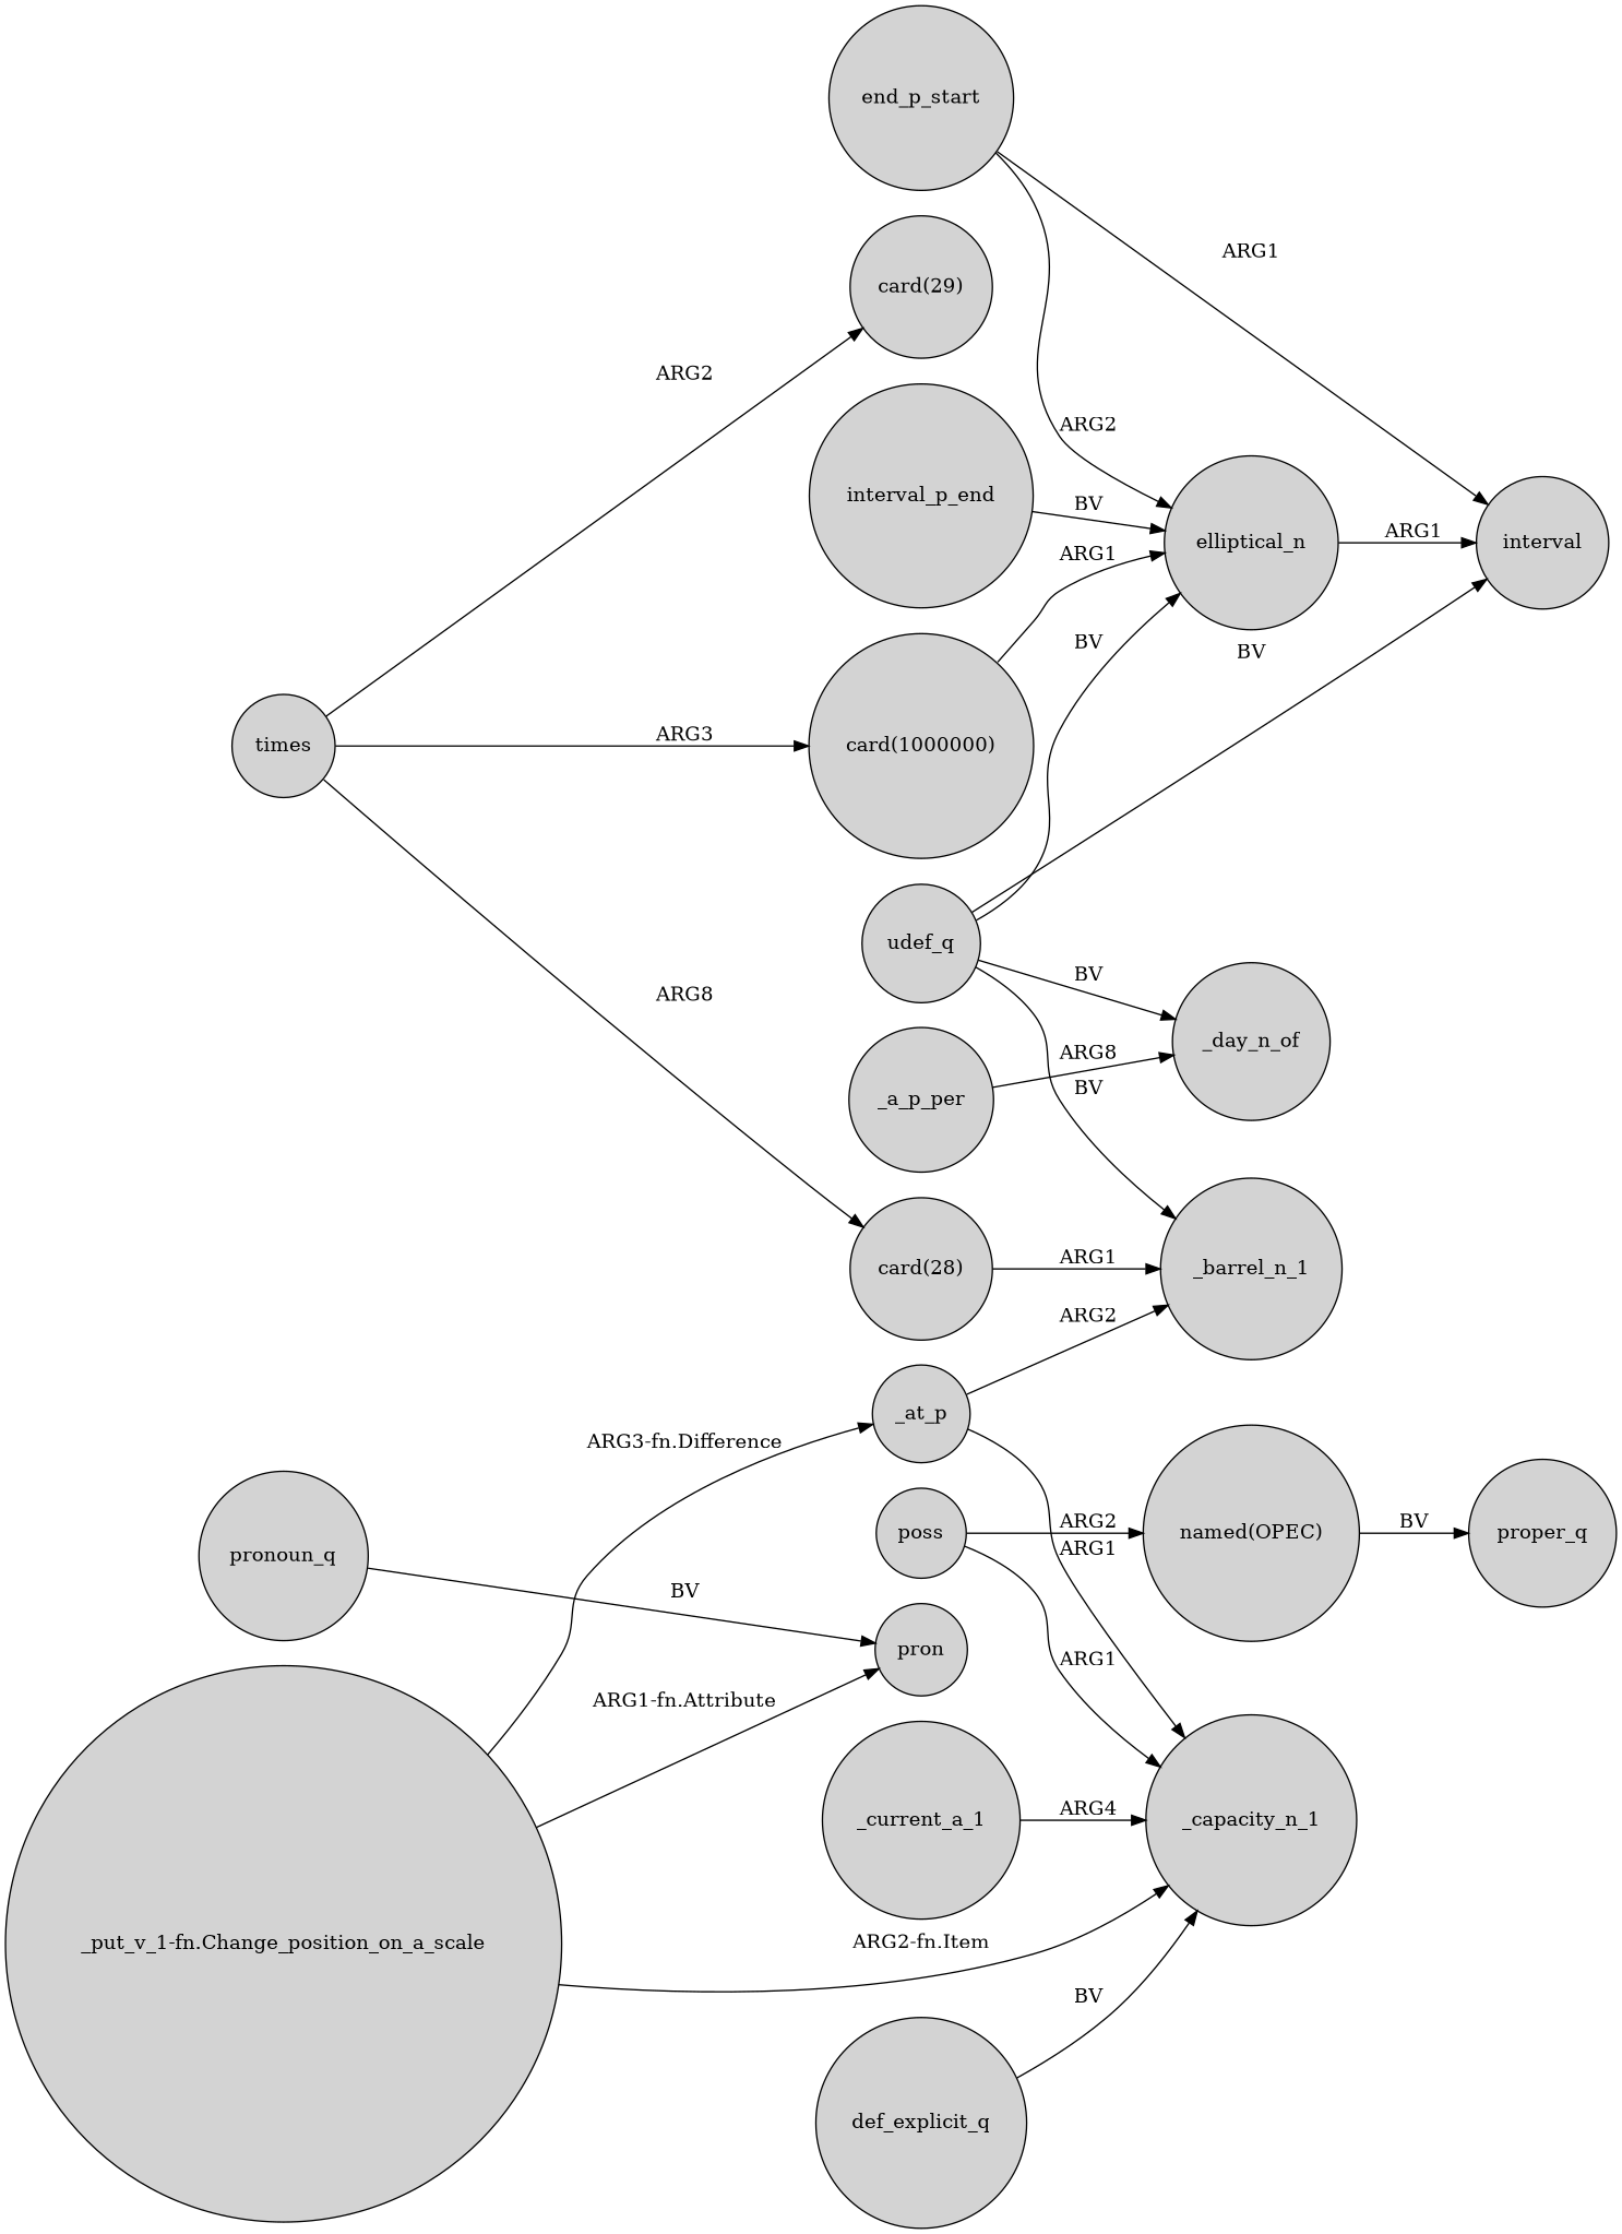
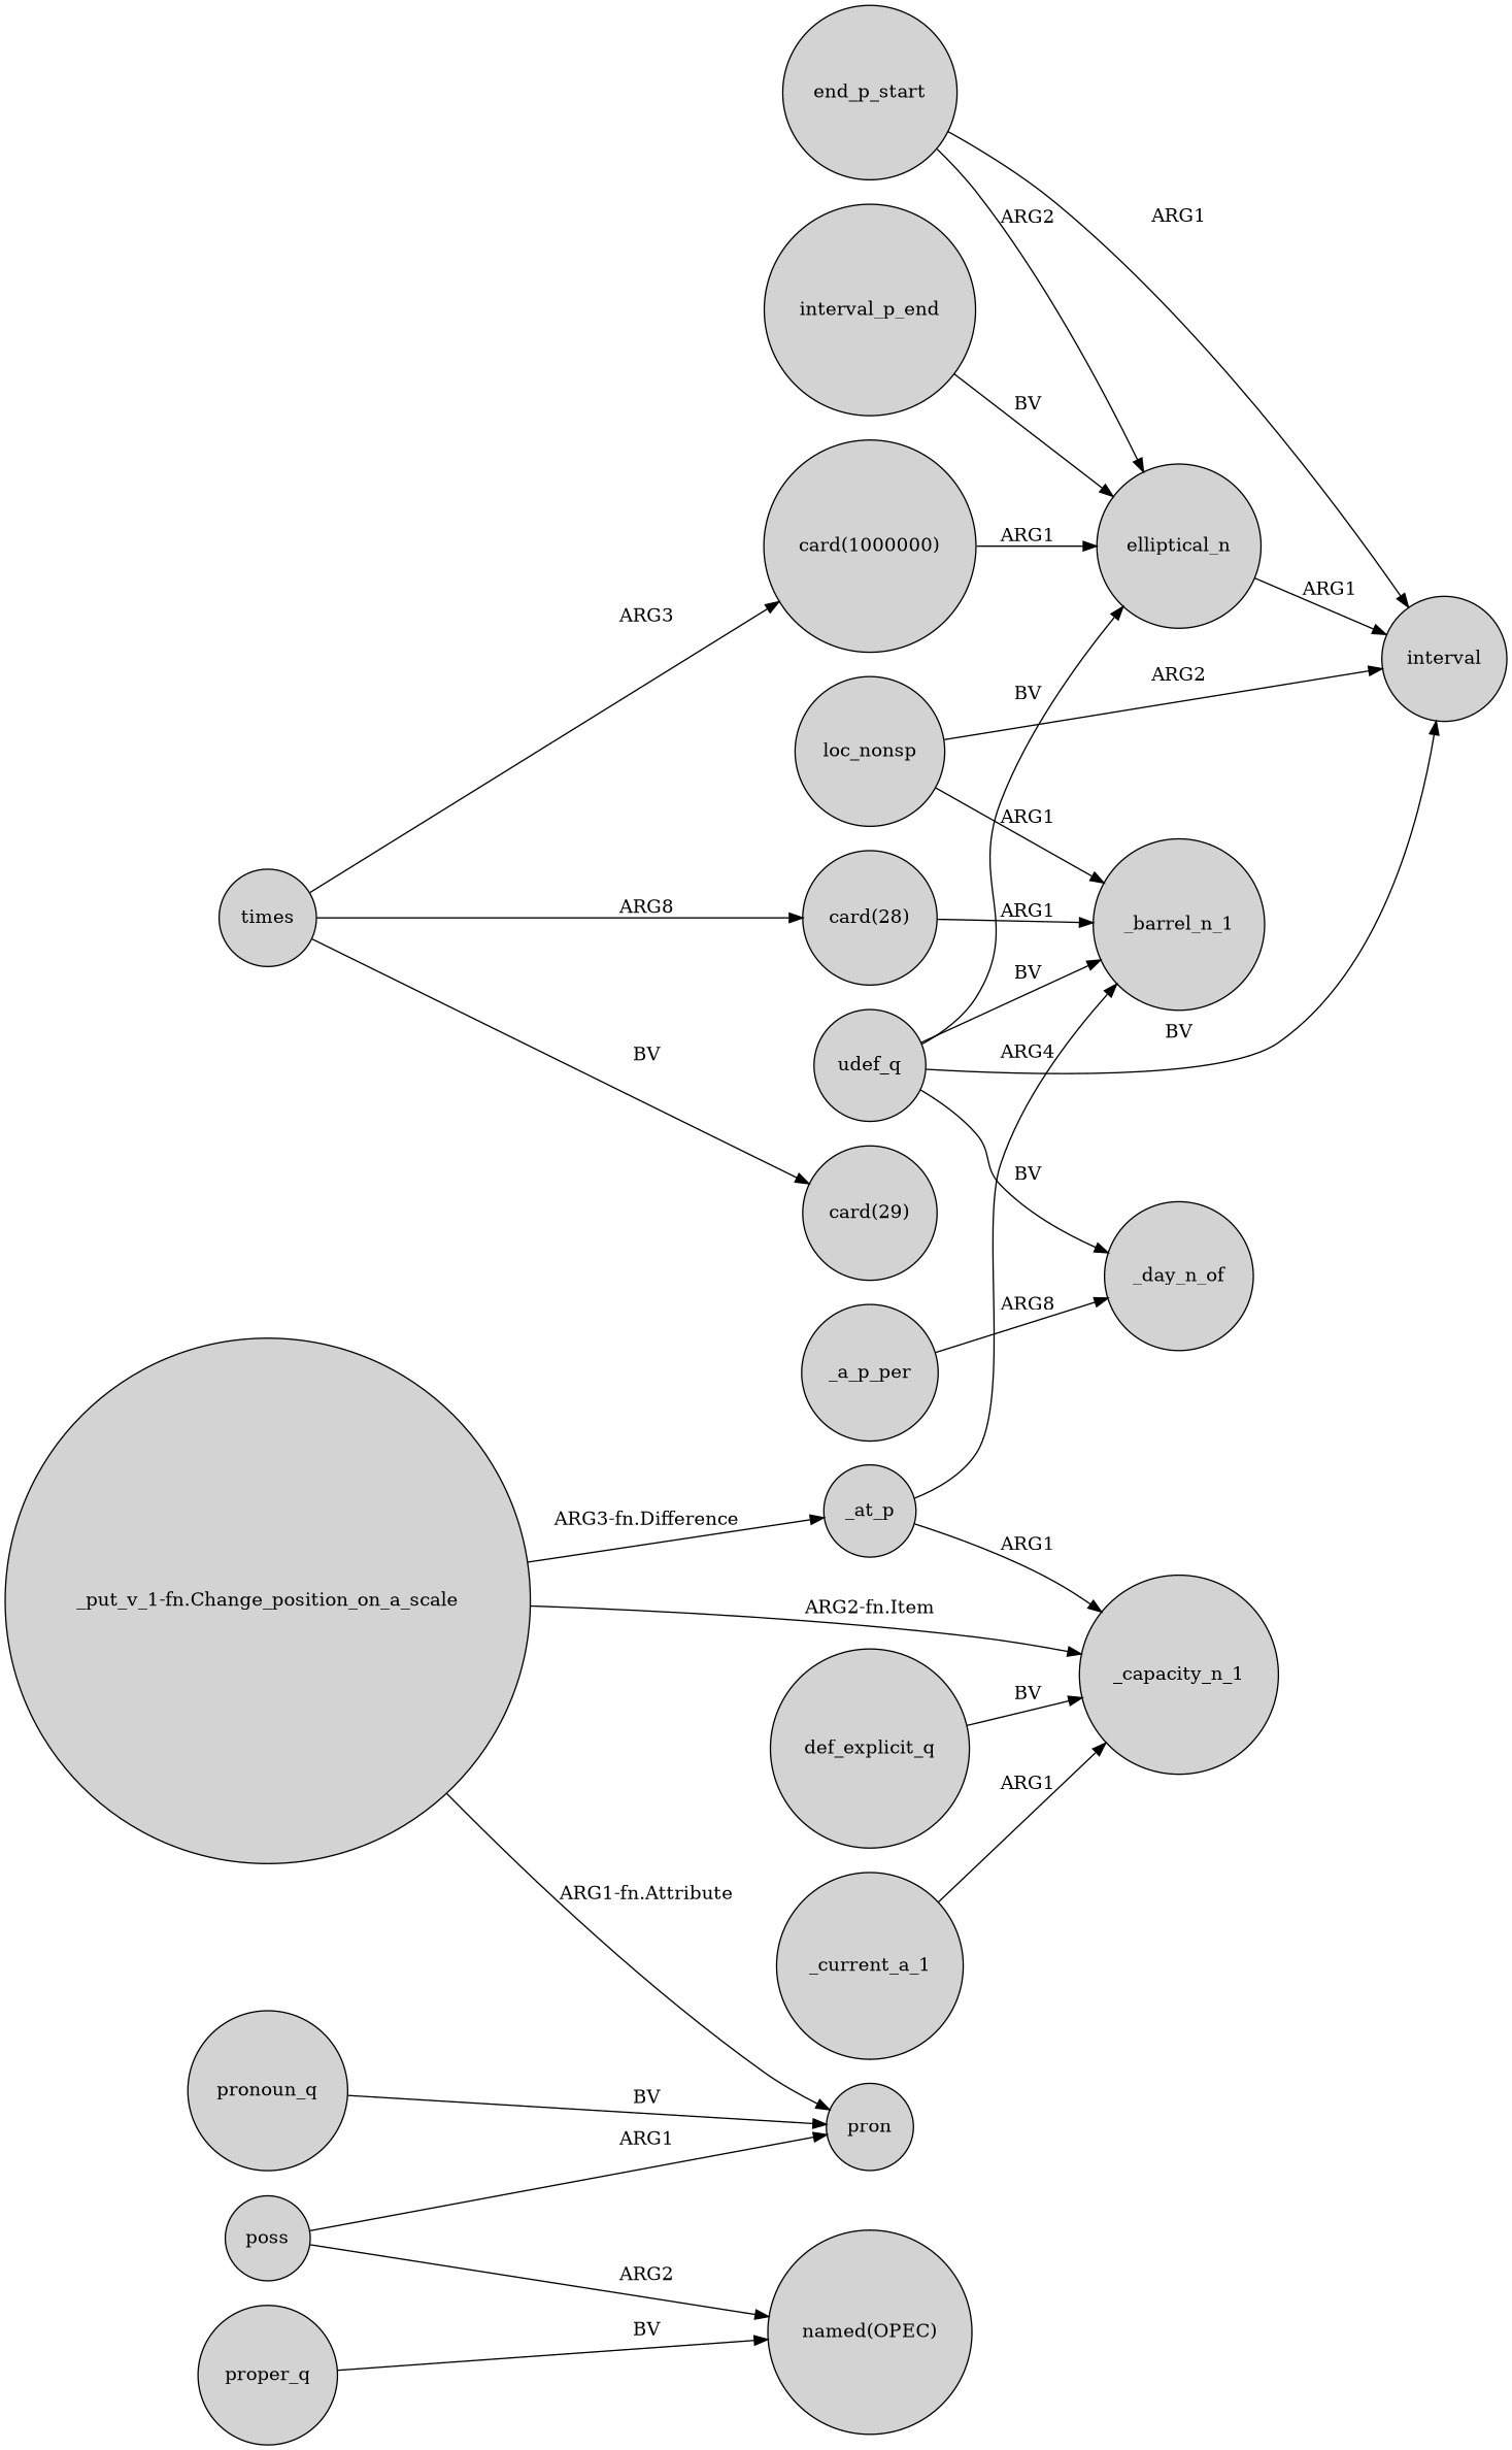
  digraph {
    rankdir=LR
    node [shape=circle style=filled]
+   loc_nonsp
    interval
    _barrel_n_1
    interval_p_end
    elliptical_n
    _a_p_per
    _day_n_of
    _at_p
    _capacity_n_1
    "_put_v_1-fn.Change_position_on_a_scale"
    pron
    n12 [label=end_p_start]
    times
    "card(28)"
    "card(1000000)"
    "card(29)"
    udef_q
    poss
    "named(OPEC)"
    proper_q
    pronoun_q
    def_explicit_q
    _current_a_1
+   loc_nonsp -> interval [label=ARG2]
+   loc_nonsp -> _barrel_n_1 [label=ARG1]
    interval_p_end -> elliptical_n [label=BV]
    elliptical_n -> interval [label=ARG1]
    _a_p_per -> _day_n_of [label=ARG8]
-   _at_p -> _barrel_n_1 [label=ARG2]
+   _at_p -> _barrel_n_1 [label=ARG4]
    _at_p -> _capacity_n_1 [label=ARG1]
    "_put_v_1-fn.Change_position_on_a_scale" -> _at_p [label="ARG3-fn.Difference"]
    "_put_v_1-fn.Change_position_on_a_scale" -> _capacity_n_1 [label="ARG2-fn.Item"]
    "_put_v_1-fn.Change_position_on_a_scale" -> pron [label="ARG1-fn.Attribute"]
    n12 -> interval [label=ARG1]
    n12 -> elliptical_n [label=ARG2]
    times -> "card(28)" [label=ARG8]
    times -> "card(1000000)" [label=ARG3]
-   times -> "card(29)" [label=ARG2]
+   times -> "card(29)" [label=BV]
    "card(28)" -> _barrel_n_1 [label=ARG1]
    "card(1000000)" -> elliptical_n [label=ARG1]
    udef_q -> interval [label=BV]
    udef_q -> _barrel_n_1 [label=BV]
    udef_q -> elliptical_n [label=BV]
    udef_q -> _day_n_of [label=BV]
-   poss -> _capacity_n_1 [label=ARG1]
+   poss -> pron [label=ARG1]
    poss -> "named(OPEC)" [label=ARG2]
-   "named(OPEC)" -> proper_q [label=BV]
+   proper_q -> "named(OPEC)" [label=BV]
    pronoun_q -> pron [label=BV]
    def_explicit_q -> _capacity_n_1 [label=BV]
-   _current_a_1 -> _capacity_n_1 [label=ARG4]
+   _current_a_1 -> _capacity_n_1 [label=ARG1]
  }
